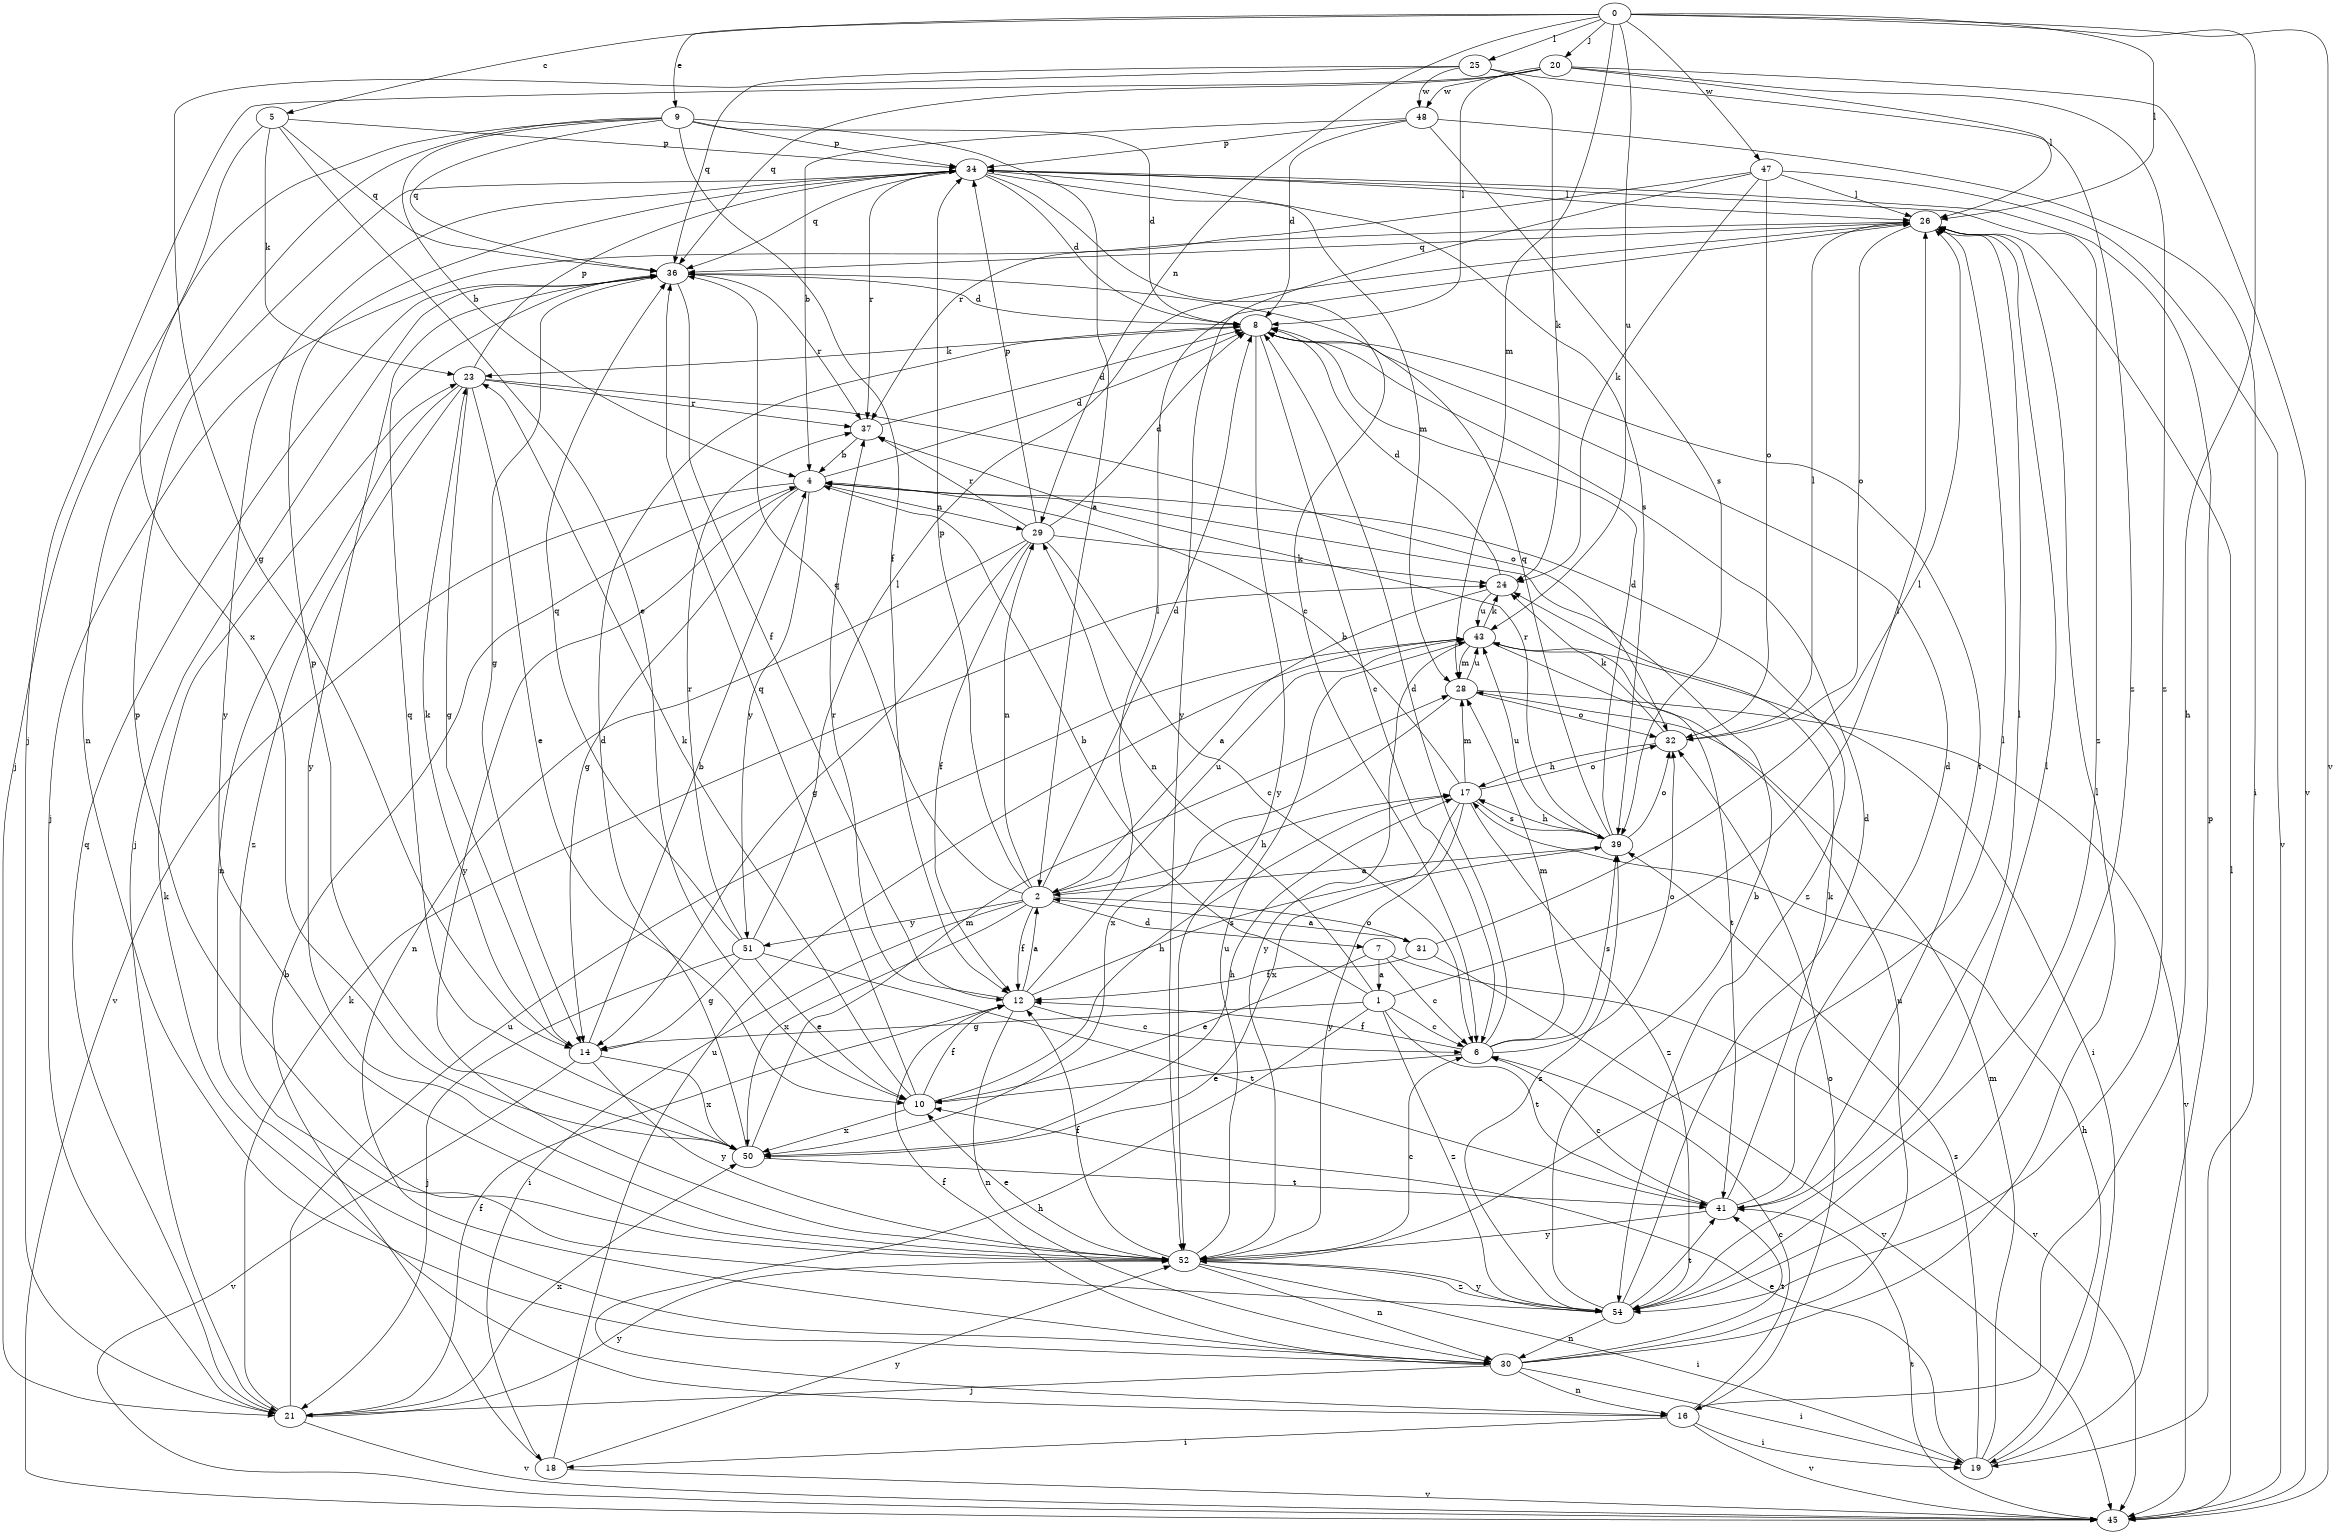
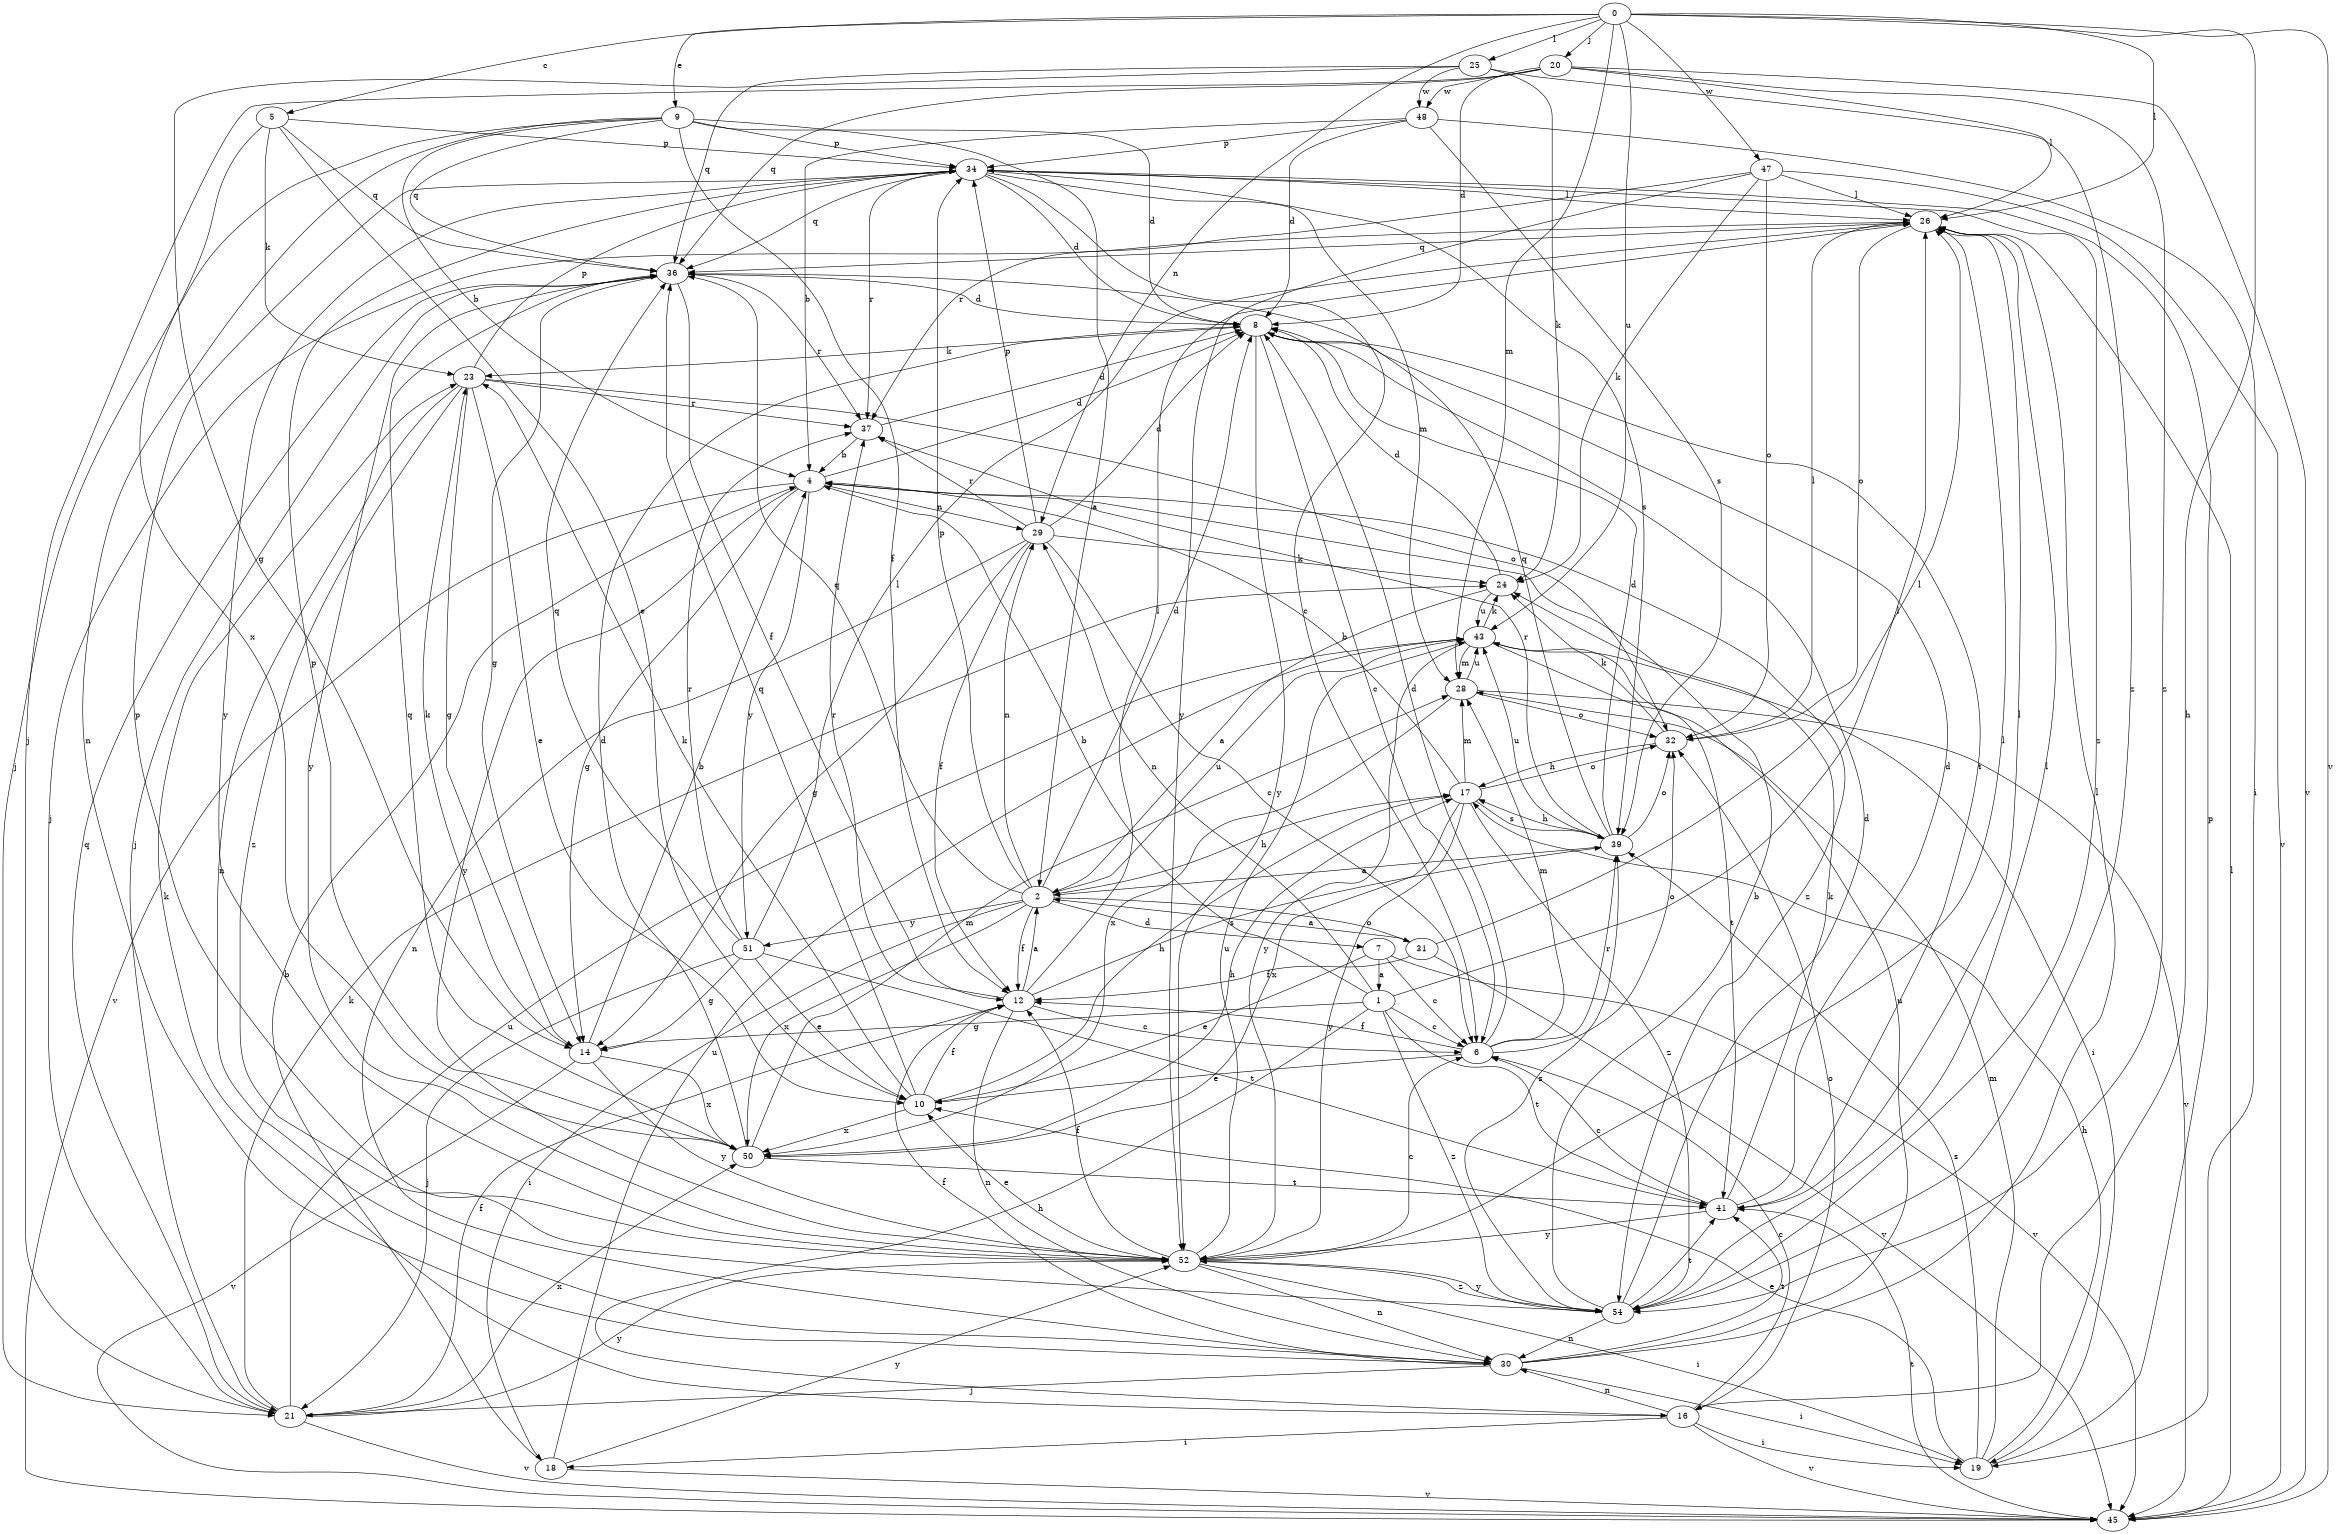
  strict digraph {
    0
    5
    9
    16
    20
    25
    26
    28
    29
    43
    45
    47
    34
    36
    50
    10
    23
    4
    2
    8
    12
    21
    30
    6
    18
    32
    19
    54
    48
    14
    24
    37
    41
    52
    1
    51
    39
    7
    17
    31
    0 -> 5 [label=c]
    0 -> 9 [label=e]
    0 -> 16 [label=h]
    0 -> 20 [label=j]
    0 -> 25 [label=l]
    0 -> 26 [label=l]
    0 -> 28 [label=m]
    0 -> 29 [label=n]
    0 -> 43 [label=u]
    0 -> 45 [label=v]
    0 -> 47 [label=w]
    5 -> 34 [label=p]
    5 -> 36 [label=q]
    5 -> 50 [label=x]
    5 -> 10 [label=e]
    5 -> 23 [label=k]
    9 -> 34 [label=p]
    9 -> 36 [label=q]
    9 -> 4 [label=b]
    9 -> 2 [label=a]
    9 -> 8 [label=d]
    9 -> 12 [label=f]
    9 -> 21 [label=j]
    9 -> 30 [label=n]
    16 -> 45 [label=v]
    16 -> 23 [label=k]
-   30 -> 16 [label=n]
+   16 -> 30 [label=n]
    16 -> 6 [label=c]
    16 -> 18 [label=i]
    16 -> 32 [label=o]
    16 -> 19 [label=i]
    20 -> 26 [label=l]
    20 -> 45 [label=v]
    20 -> 36 [label=q]
-   20 -> 8 [label=l]
+   20 -> 8 [label=d]
    20 -> 21 [label=j]
    20 -> 54 [label=z]
    20 -> 48 [label=w]
    25 -> 36 [label=q]
    25 -> 54 [label=z]
    25 -> 48 [label=w]
    25 -> 14 [label=g]
    25 -> 24 [label=k]
    26 -> 36 [label=q]
    26 -> 21 [label=j]
    26 -> 32 [label=o]
    28 -> 43 [label=u]
    28 -> 45 [label=v]
    28 -> 50 [label=x]
    28 -> 32 [label=o]
    29 -> 34 [label=p]
    29 -> 8 [label=d]
    29 -> 12 [label=f]
    29 -> 30 [label=n]
    29 -> 6 [label=c]
    29 -> 14 [label=g]
    29 -> 24 [label=k]
    29 -> 37 [label=r]
    43 -> 28 [label=m]
    43 -> 19 [label=i]
    43 -> 24 [label=k]
    43 -> 41 [label=t]
    43 -> 52 [label=y]
    45 -> 26 [label=l]
    45 -> 41 [label=t]
    47 -> 26 [label=l]
    47 -> 45 [label=v]
    47 -> 32 [label=o]
    47 -> 24 [label=k]
    47 -> 37 [label=r]
    47 -> 52 [label=y]
    34 -> 26 [label=l]
    34 -> 28 [label=m]
    34 -> 36 [label=q]
    34 -> 8 [label=d]
    34 -> 6 [label=c]
    34 -> 54 [label=z]
    34 -> 37 [label=r]
    34 -> 52 [label=y]
    34 -> 39 [label=s]
    36 -> 8 [label=d]
    36 -> 12 [label=f]
    36 -> 21 [label=j]
    36 -> 14 [label=g]
    36 -> 37 [label=r]
    36 -> 52 [label=y]
    50 -> 28 [label=m]
    50 -> 34 [label=p]
    50 -> 36 [label=q]
    50 -> 8 [label=d]
    50 -> 41 [label=t]
    50 -> 17 [label=h]
    10 -> 36 [label=q]
    10 -> 50 [label=x]
    10 -> 23 [label=k]
    10 -> 12 [label=f]
    10 -> 17 [label=h]
    23 -> 34 [label=p]
    23 -> 10 [label=e]
    23 -> 30 [label=n]
    23 -> 32 [label=o]
    23 -> 54 [label=z]
    23 -> 14 [label=g]
    23 -> 37 [label=r]
    4 -> 29 [label=n]
    4 -> 45 [label=v]
    4 -> 8 [label=d]
    4 -> 54 [label=z]
    4 -> 14 [label=g]
    4 -> 52 [label=y]
    4 -> 51 [label=y]
    2 -> 29 [label=n]
    2 -> 43 [label=u]
    2 -> 34 [label=p]
    2 -> 36 [label=q]
    2 -> 50 [label=x]
    2 -> 8 [label=d]
    2 -> 12 [label=f]
    2 -> 18 [label=i]
    2 -> 51 [label=y]
    2 -> 7 [label=d]
    2 -> 17 [label=h]
    2 -> 31 [label=o]
    8 -> 23 [label=k]
    8 -> 6 [label=c]
    8 -> 41 [label=t]
    8 -> 52 [label=y]
    12 -> 26 [label=l]
    12 -> 2 [label=a]
    12 -> 30 [label=n]
    12 -> 6 [label=c]
    12 -> 37 [label=r]
    12 -> 39 [label=s]
    21 -> 43 [label=u]
    21 -> 45 [label=v]
    21 -> 36 [label=q]
    21 -> 50 [label=x]
    21 -> 12 [label=f]
    21 -> 24 [label=k]
    21 -> 52 [label=y]
    30 -> 26 [label=l]
    30 -> 43 [label=u]
    30 -> 12 [label=f]
    30 -> 21 [label=j]
    30 -> 19 [label=i]
    30 -> 41 [label=t]
    6 -> 28 [label=m]
    6 -> 10 [label=e]
    6 -> 8 [label=d]
    6 -> 12 [label=f]
    6 -> 32 [label=o]
-   6 -> 39 [label=s]
+   6 -> 39 [label=r]
    18 -> 43 [label=u]
    18 -> 45 [label=v]
    18 -> 4 [label=b]
    18 -> 52 [label=y]
    32 -> 26 [label=l]
    32 -> 24 [label=k]
    32 -> 17 [label=h]
    19 -> 28 [label=m]
    19 -> 34 [label=p]
    19 -> 10 [label=e]
    19 -> 39 [label=s]
    19 -> 17 [label=h]
    54 -> 26 [label=l]
    54 -> 4 [label=b]
    54 -> 8 [label=d]
    54 -> 30 [label=n]
    54 -> 41 [label=t]
    54 -> 52 [label=y]
    54 -> 39 [label=s]
    48 -> 34 [label=p]
    48 -> 4 [label=b]
    48 -> 8 [label=d]
    48 -> 19 [label=i]
    48 -> 39 [label=s]
    14 -> 45 [label=v]
    14 -> 50 [label=x]
    14 -> 23 [label=k]
    14 -> 4 [label=b]
    14 -> 52 [label=y]
    24 -> 43 [label=u]
    24 -> 2 [label=a]
    24 -> 8 [label=d]
    37 -> 4 [label=b]
    37 -> 8 [label=d]
    41 -> 26 [label=l]
    41 -> 8 [label=d]
    41 -> 6 [label=c]
    41 -> 24 [label=k]
    41 -> 52 [label=y]
    52 -> 26 [label=l]
    52 -> 43 [label=u]
    52 -> 34 [label=p]
    52 -> 10 [label=e]
    52 -> 12 [label=f]
    52 -> 30 [label=n]
    52 -> 6 [label=c]
    52 -> 19 [label=i]
    52 -> 54 [label=z]
    1 -> 16 [label=h]
    1 -> 26 [label=l]
    1 -> 29 [label=n]
    1 -> 4 [label=b]
    1 -> 6 [label=c]
    1 -> 54 [label=z]
    1 -> 14 [label=g]
    1 -> 41 [label=t]
    51 -> 26 [label=l]
    51 -> 36 [label=q]
    51 -> 10 [label=e]
    51 -> 21 [label=j]
    51 -> 14 [label=g]
    51 -> 37 [label=r]
    51 -> 41 [label=t]
    39 -> 43 [label=u]
    39 -> 36 [label=q]
    39 -> 2 [label=a]
    39 -> 8 [label=d]
    39 -> 32 [label=o]
    39 -> 37 [label=r]
    39 -> 17 [label=h]
    7 -> 45 [label=v]
    7 -> 10 [label=e]
    7 -> 6 [label=c]
    7 -> 1 [label=a]
    17 -> 28 [label=m]
    17 -> 50 [label=x]
    17 -> 4 [label=b]
    17 -> 32 [label=o]
    17 -> 54 [label=z]
    17 -> 52 [label=y]
    17 -> 39 [label=s]
    31 -> 26 [label=l]
    31 -> 45 [label=v]
    31 -> 2 [label=a]
    31 -> 12 [label=f]
  }
